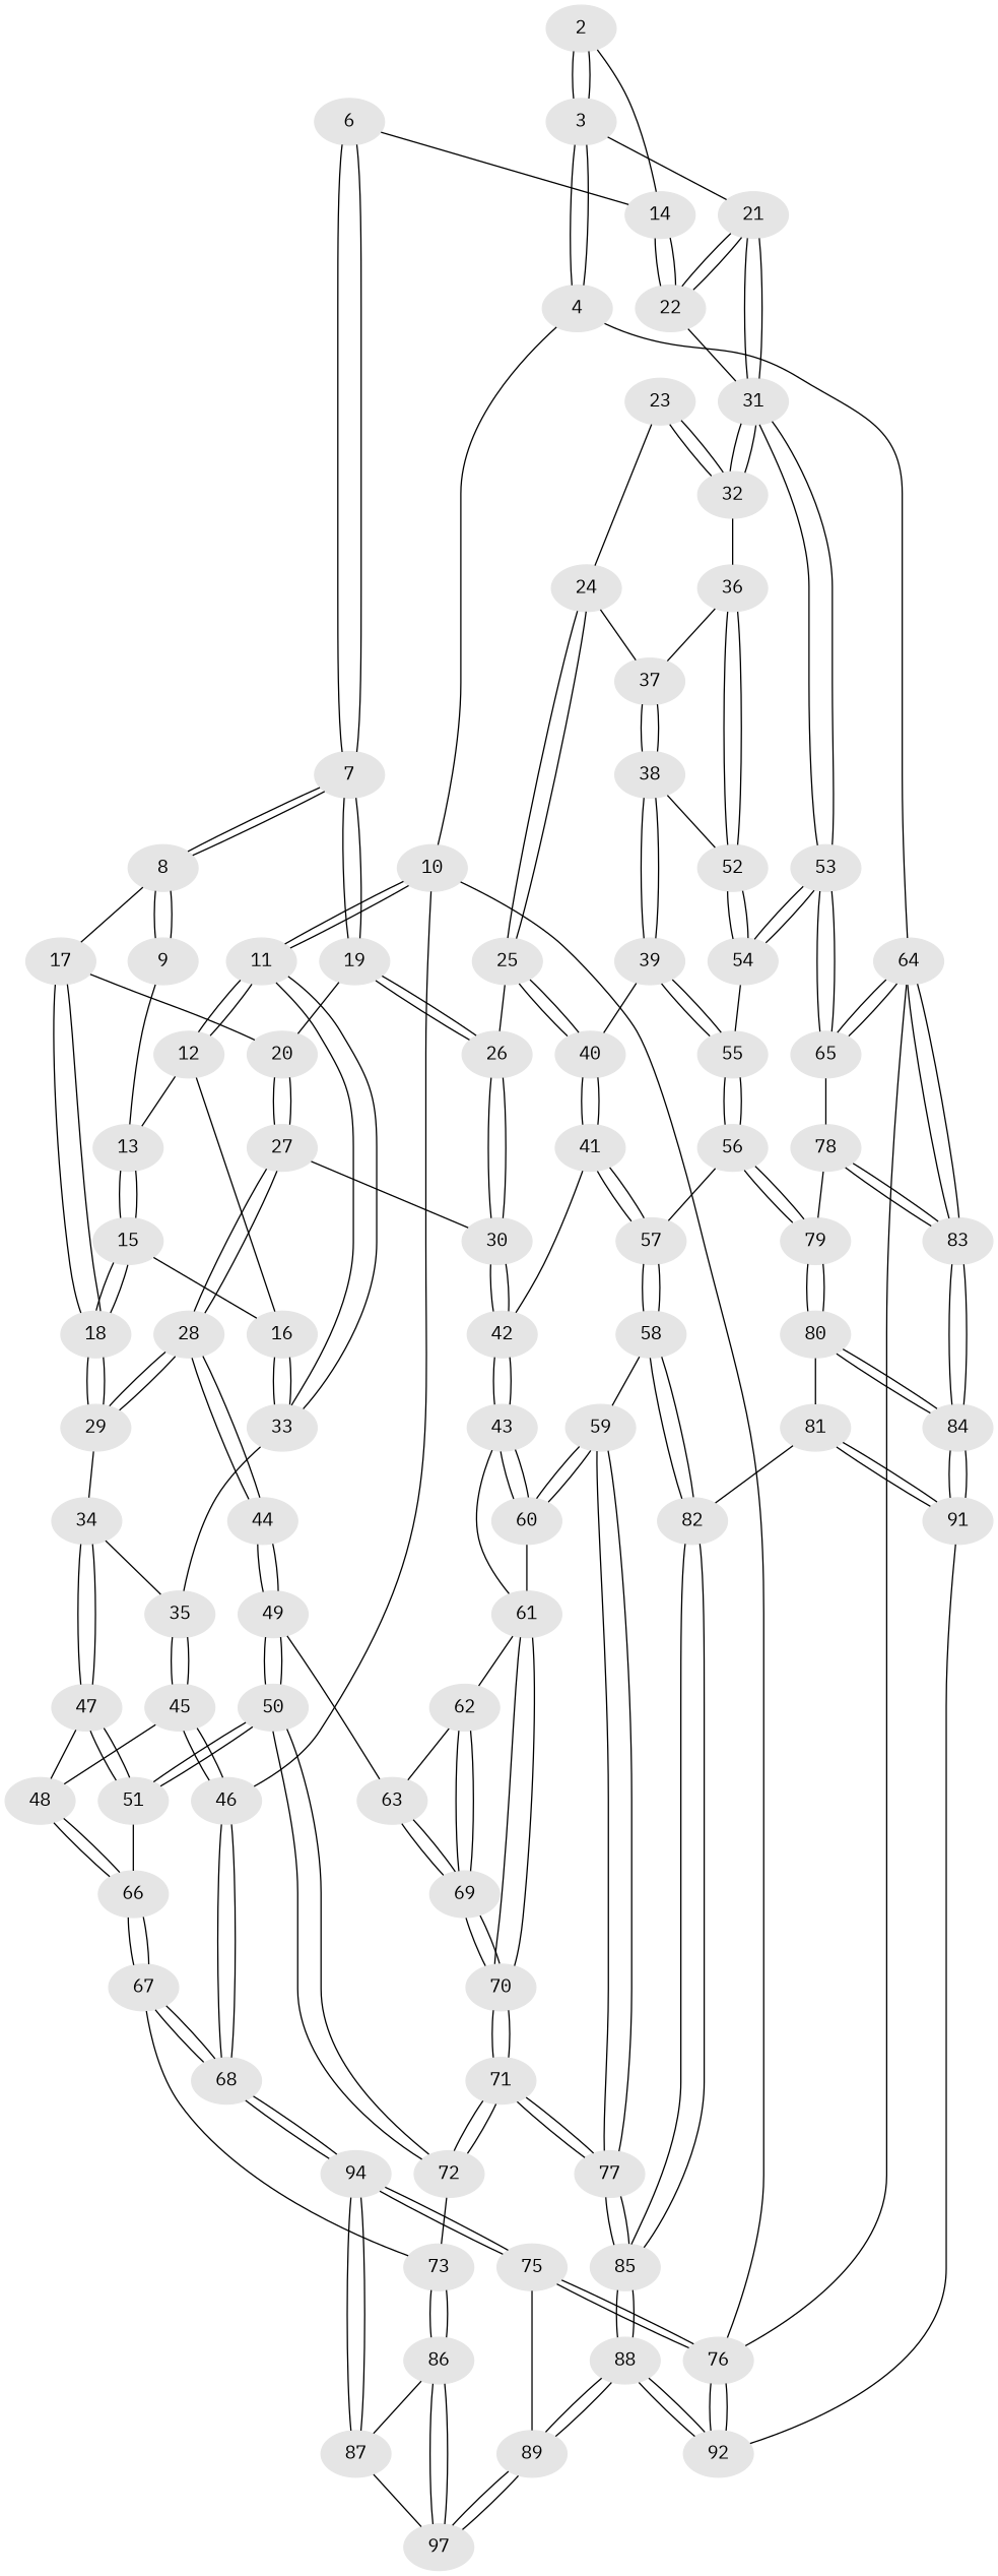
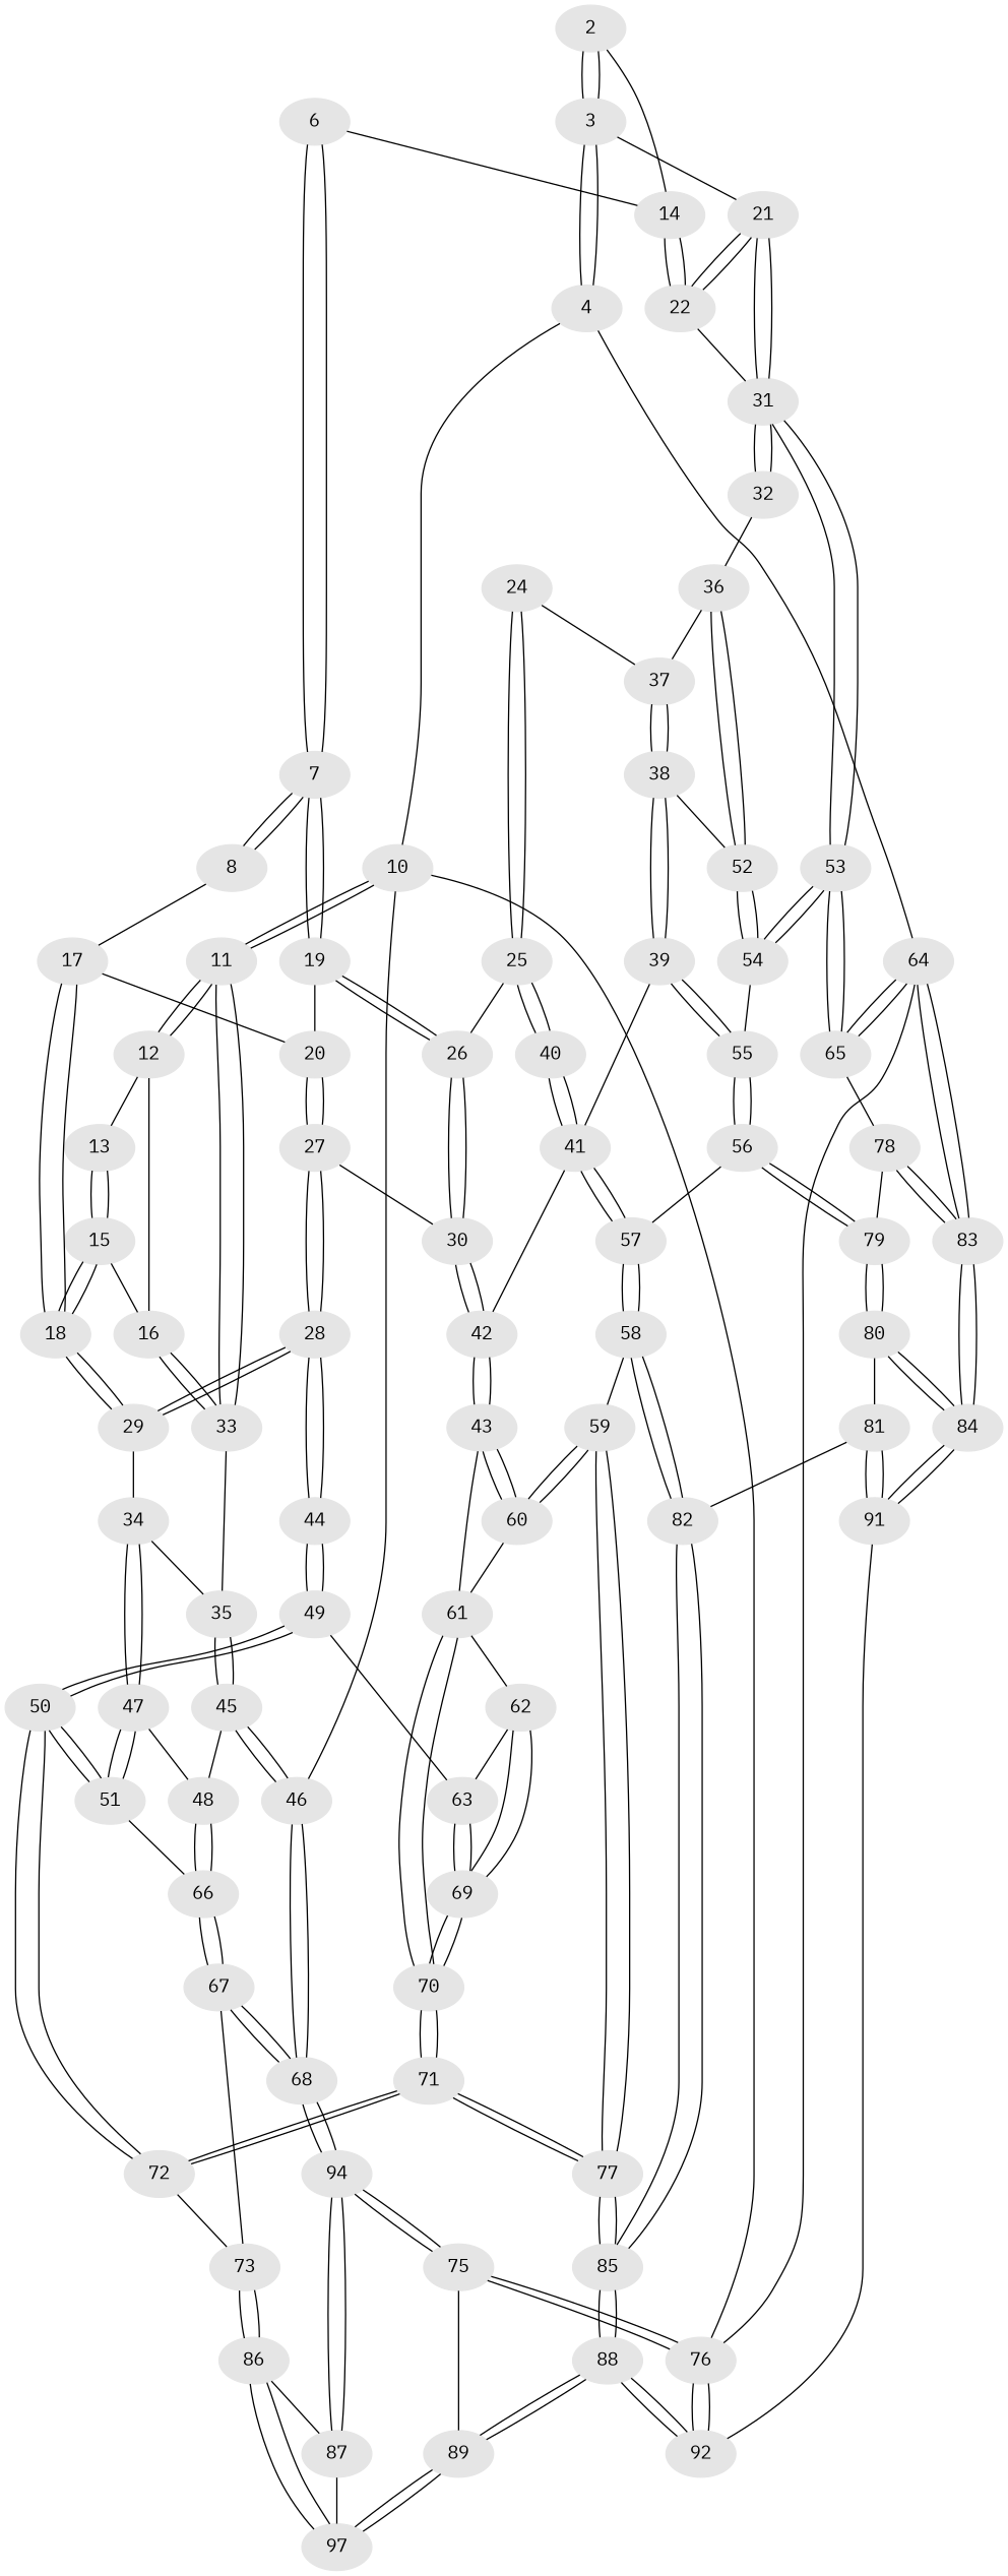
  graph {
    fontname="IBM Plex Mono"
    node [color=gray90 fontname="IBM Plex Mono" style=filled]
    edge [fontname="IBM Plex Mono"]
    2
    3
    14
    6
    7
    4
    21
    22
    10
    64
    31
    11
    46
    76
    65
    83
-   9
    13
    8
    19
    17
    20
    26
    18
    15
    12
    33
    68
    92
    16
    35
    29
    27
    34
    30
    28
    32
    53
-   23
    24
    25
    37
    36
    40
    38
    41
    42
    44
    49
    47
    43
    54
    52
    45
    48
    51
    39
    55
    56
    57
    58
    60
    61
    50
    63
    66
    n67 [label=94]
    67
    72
    69
    73
    78
    79
    80
    59
    82
    77
    85
    62
    70
    71
    84
    86
    75
    87
    n86 [label=97]
    89
    88
    81
    91
    2 -- 3
    2 -- 3
    2 -- 14
    3 -- 4
    3 -- 4
    3 -- 21
    14 -- 22
    14 -- 22
    6 -- 14
    6 -- 7
    6 -- 7
    7 -- 8
    7 -- 8
    7 -- 19
    7 -- 19
    4 -- 10
    4 -- 64
    21 -- 22
    21 -- 22
    21 -- 31
    21 -- 31
    22 -- 31
    10 -- 11
    10 -- 11
    10 -- 46
    10 -- 76
    64 -- 76
    64 -- 65
    64 -- 65
    64 -- 83
    64 -- 83
    31 -- 32
    31 -- 32
    31 -- 53
    31 -- 53
    11 -- 12
    11 -- 12
    11 -- 33
    11 -- 33
    46 -- 68
    46 -- 68
    76 -- 92
    76 -- 92
    65 -- 78
    83 -- 84
    83 -- 84
-   9 -- 13
    13 -- 15
    13 -- 15
-   8 -- 9
-   8 -- 9
    8 -- 17
    19 -- 20
    19 -- 26
    19 -- 26
    17 -- 20
    17 -- 18
    17 -- 18
    20 -- 27
    20 -- 27
    26 -- 30
    26 -- 30
    18 -- 29
    18 -- 29
    15 -- 18
    15 -- 18
    15 -- 16
    12 -- 13
    12 -- 16
    33 -- 35
    68 -- n67
    68 -- n67
    16 -- 33
    16 -- 33
    35 -- 45
    35 -- 45
    29 -- 34
    27 -- 30
    27 -- 28
    27 -- 28
    34 -- 35
    34 -- 47
    34 -- 47
    30 -- 42
    30 -- 42
    28 -- 29
    28 -- 29
    28 -- 44
    28 -- 44
    32 -- 36
    53 -- 65
    53 -- 65
    53 -- 54
    53 -- 54
-   23 -- 32
-   23 -- 32
-   23 -- 24
    24 -- 25
    24 -- 25
    24 -- 37
    25 -- 26
    25 -- 40
    25 -- 40
    37 -- 38
    37 -- 38
    36 -- 37
    36 -- 52
    36 -- 52
    40 -- 41
    40 -- 41
    38 -- 52
    38 -- 39
    38 -- 39
    41 -- 42
    41 -- 57
    41 -- 57
    42 -- 43
    42 -- 43
    44 -- 49
    44 -- 49
    49 -- 50
    49 -- 50
    49 -- 63
    47 -- 48
    47 -- 51
    47 -- 51
    43 -- 60
    43 -- 60
    43 -- 61
    54 -- 55
    52 -- 54
    52 -- 54
    45 -- 46
    45 -- 46
    45 -- 48
    48 -- 66
    48 -- 66
    51 -- 66
-   39 -- 40
+   39 -- 41
    39 -- 55
    39 -- 55
    55 -- 56
    55 -- 56
    56 -- 57
    56 -- 79
    56 -- 79
    57 -- 58
    57 -- 58
    58 -- 59
    58 -- 82
    58 -- 82
    60 -- 61
    61 -- 62
    61 -- 70
    61 -- 70
    50 -- 51
    50 -- 51
    50 -- 72
    50 -- 72
    63 -- 69
    63 -- 69
    66 -- 67
    66 -- 67
    n67 -- 75
    n67 -- 75
    n67 -- 87
    n67 -- 87
    67 -- 68
    67 -- 68
    67 -- 73
    72 -- 73
    69 -- 70
    69 -- 70
    73 -- 86
    73 -- 86
    78 -- 83
    78 -- 83
    78 -- 79
    79 -- 80
    79 -- 80
    80 -- 84
    80 -- 84
    80 -- 81
    59 -- 60
    59 -- 60
    59 -- 77
    59 -- 77
    82 -- 85
    82 -- 85
    77 -- 85
    77 -- 85
    85 -- 88
    85 -- 88
    62 -- 63
    62 -- 69
    62 -- 69
    70 -- 71
    70 -- 71
    71 -- 72
    71 -- 72
    71 -- 77
    71 -- 77
    84 -- 91
    84 -- 91
    86 -- 87
    86 -- n86
    86 -- n86
    75 -- 76
    75 -- 76
    75 -- 89
    87 -- n86
    89 -- n86
    89 -- n86
    88 -- 92
    88 -- 92
    88 -- 89
    88 -- 89
    81 -- 82
    81 -- 91
    81 -- 91
    91 -- 92
  }
